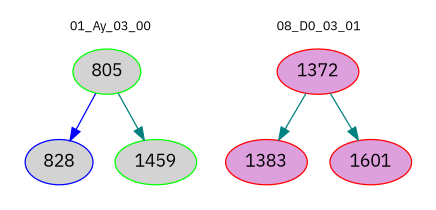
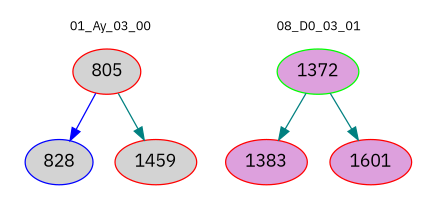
  digraph {
    fontname="IBM Plex Sans"
    node [color=red fillcolor=lightgrey fontname="IBM Plex Sans" style=filled]
    edge [color=teal fontname="IBM Plex Sans"]
-   n1 [color=green label=805]
+   n1 [label=805]
    n2 [color=blue label=828]
-   n3 [color=green label=1459]
-   n4 [fillcolor=plum label=1372]
+   n3 [label=1459]
+   n4 [color=green fillcolor=plum label=1372]
    n5 [fillcolor=plum label=1383]
    n6 [fillcolor=plum label=1601]
    subgraph cluster_1 {
      color=white
      fontsize=10
      label="01_Ay_03_00"
      n1
      n2
      n3
    }
    subgraph cluster_2 {
      color=white
      fontsize=10
      label="08_D0_03_01"
      n4
      n5
      n6
    }
    n1 -> n2 [color=blue]
    n1 -> n3
    n4 -> n5
    n4 -> n6
  }
